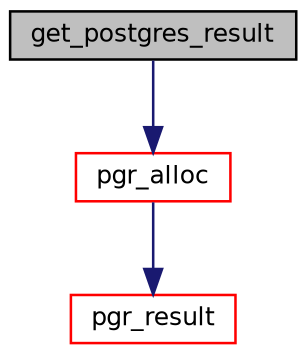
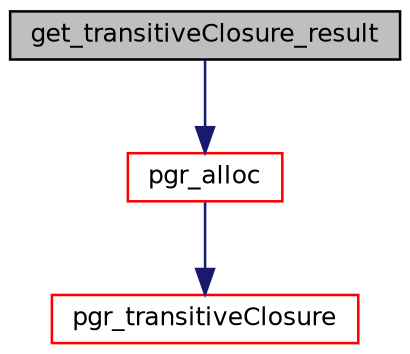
  digraph {
    rankdir=TB
    node [color=red fillcolor=white fontname=Helvetica fontsize=10 shape=record style=filled]
    edge [color=midnightblue fontname=Helvetica fontsize=10 labelfontname=Helvetica labelfontsize=10 style=solid]
-   n1 [color=black fillcolor=grey75 fontcolor=black height=0.2 label=get_postgres_result width=0.4]
+   n1 [color=black fillcolor=grey75 fontcolor=black height=0.2 label=get_transitiveClosure_result width=0.4]
    n2 [height=0.2 label=pgr_alloc width=0.4]
-   n3 [height=0.2 label=pgr_result width=0.4]
+   n3 [height=0.2 label=pgr_transitiveClosure width=0.4]
    n1 -> n2
    n2 -> n3
  }
